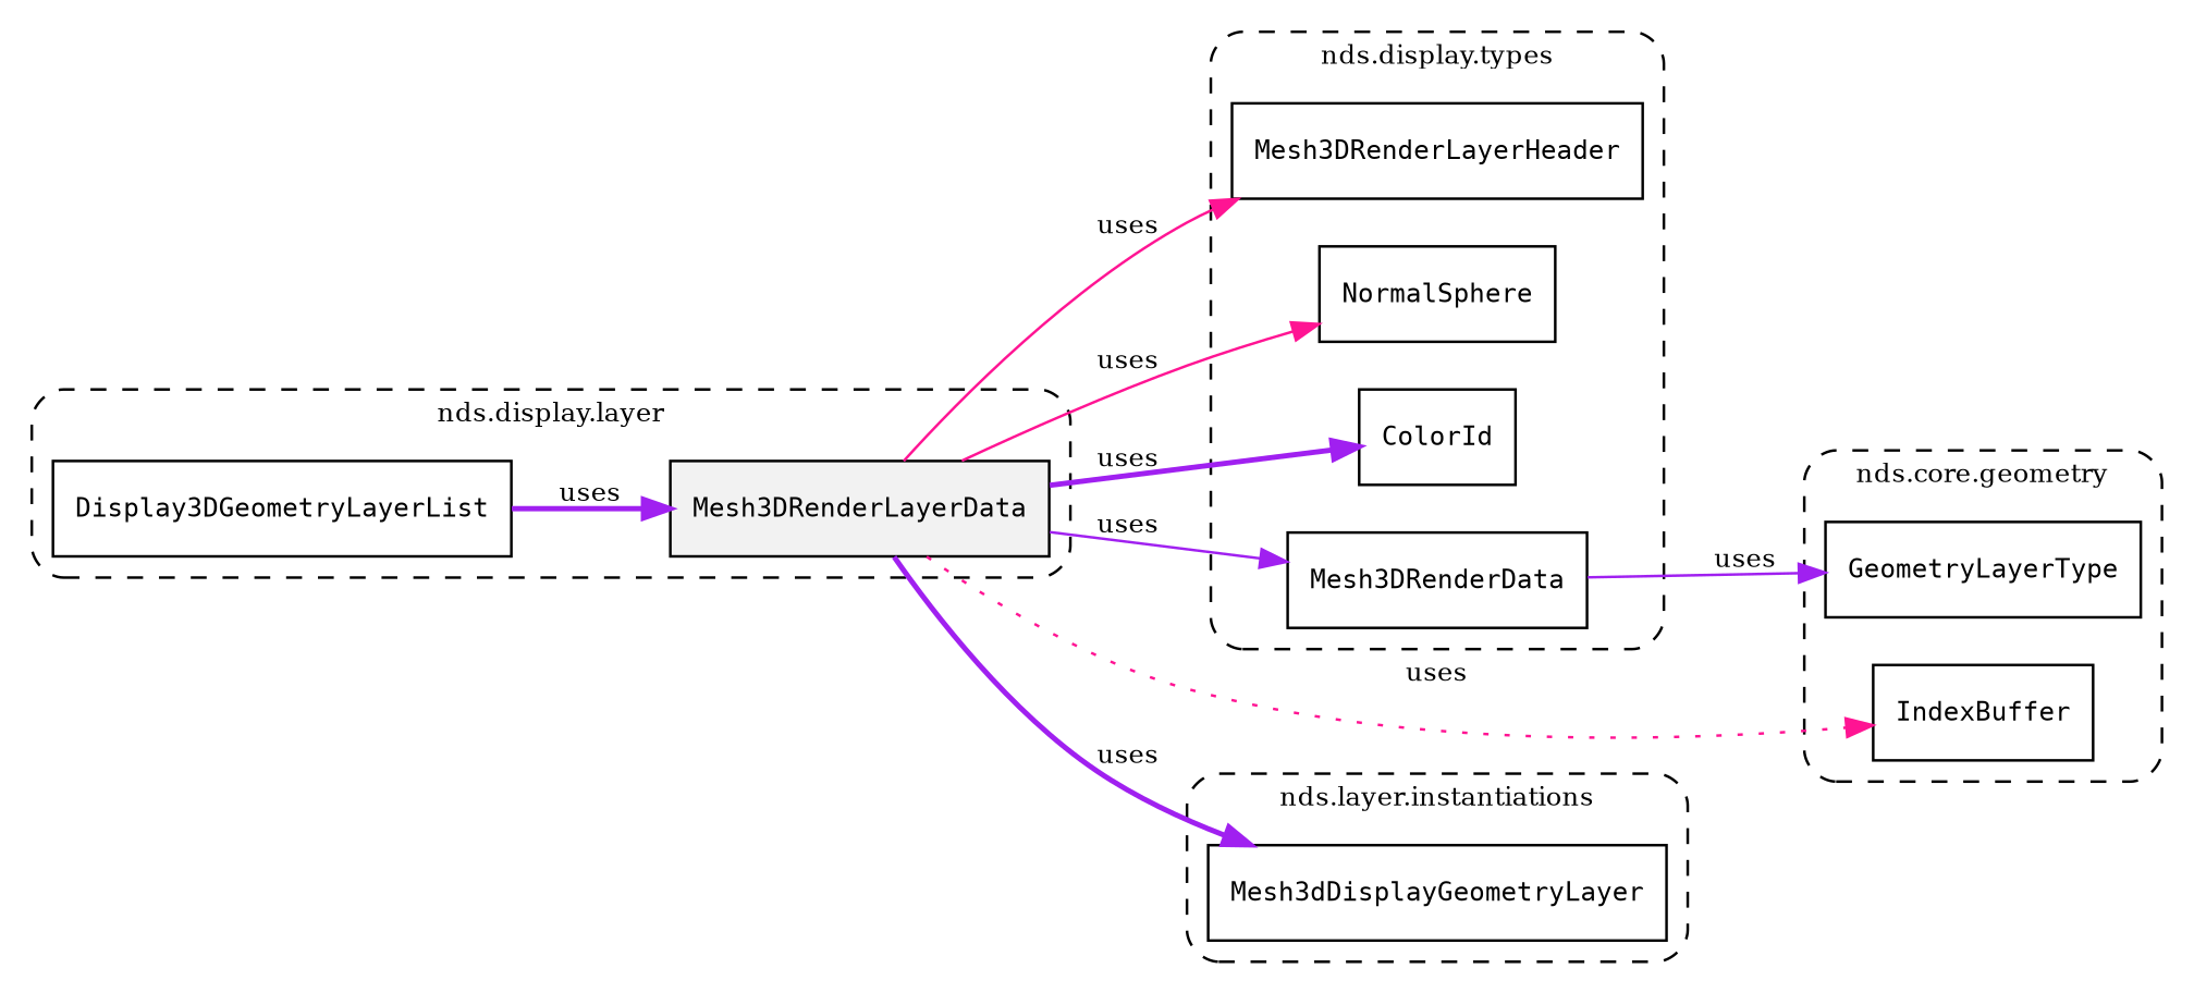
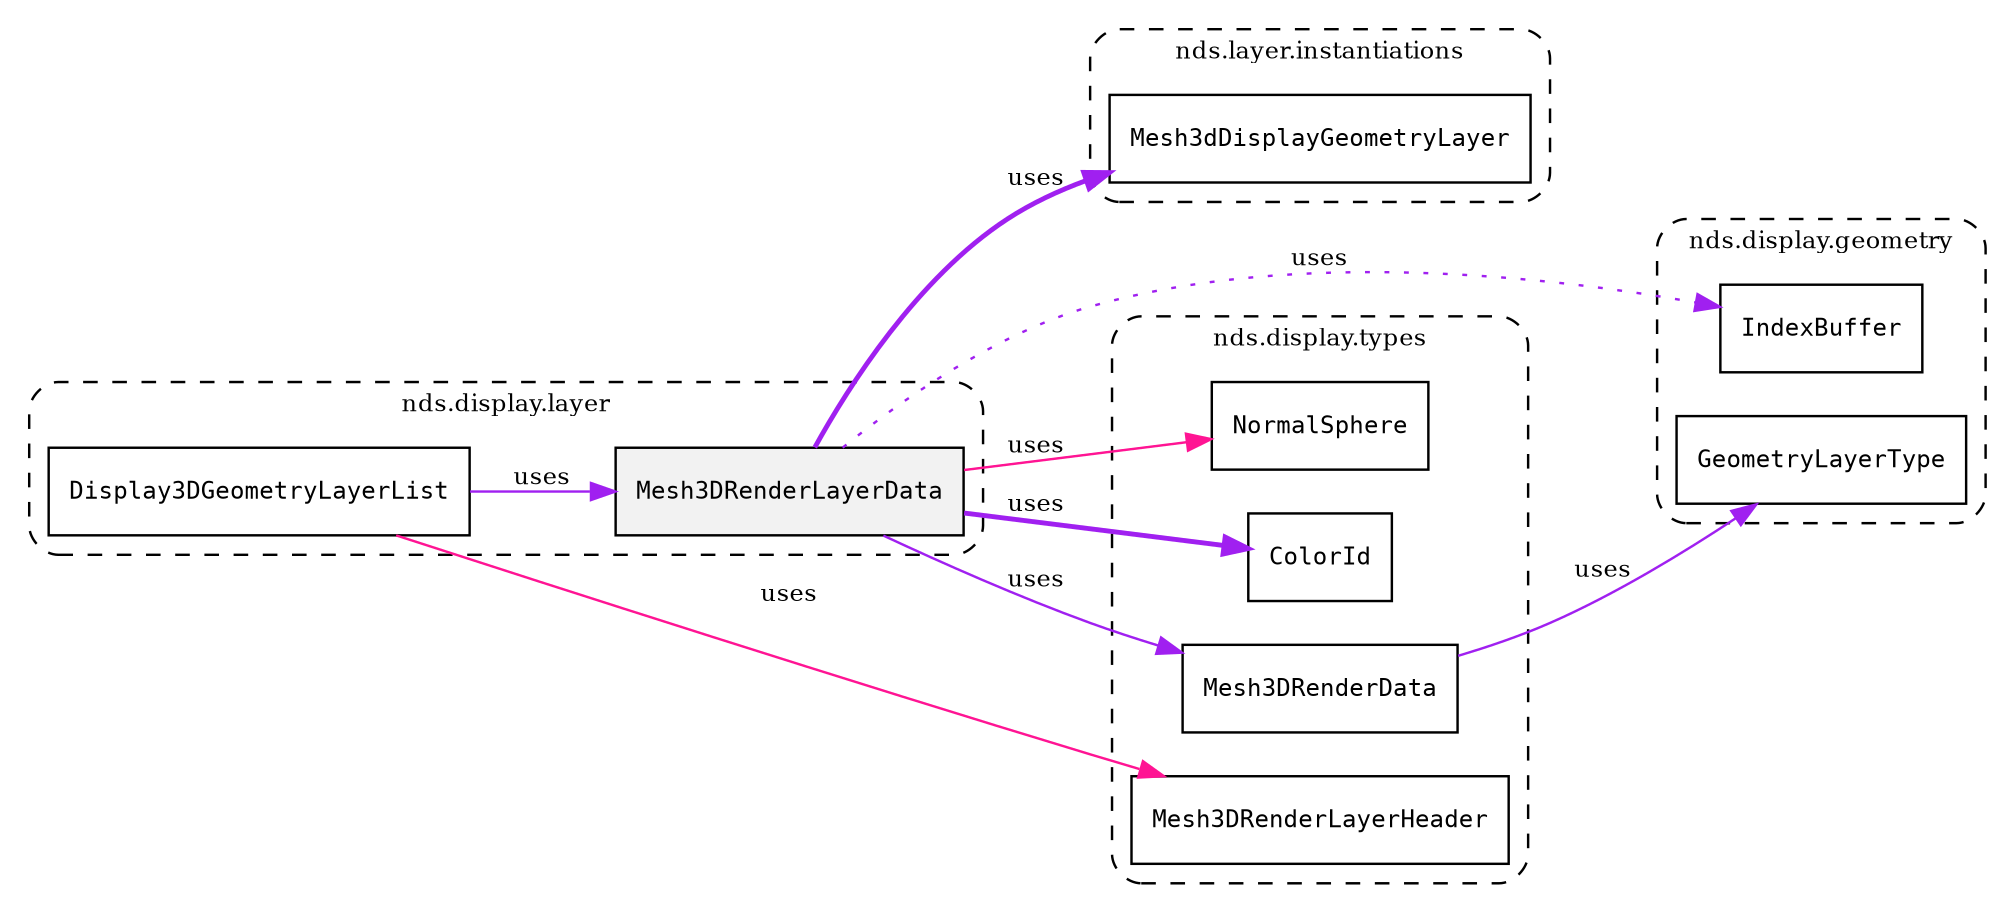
  digraph {
    fontsize=10
    rankdir=LR
    node [fontsize=10 shape=box]
    edge [color=purple fontsize=10 style=solid]
    n1 [fillcolor="#0000000D" label=<<font face="monospace"><table align="center" border="0" cellspacing="0" cellpadding="0"><tr><td href="../../../content/packages/nds.display.layer.html#Structure-Mesh3DRenderLayerData" title="Structure defined in nds.display.layer">Mesh3DRenderLayerData</td></tr></table></font>> style=filled]
    n2 [label=<<font face="monospace"><table align="center" border="0" cellspacing="0" cellpadding="0"><tr><td href="../../../content/packages/nds.display.layer.html#Structure-Display3DGeometryLayerList" title="Structure defined in nds.display.layer">Display3DGeometryLayerList</td></tr></table></font>>]
    n3 [label=<<font face="monospace"><table align="center" border="0" cellspacing="0" cellpadding="0"><tr><td href="../../../content/packages/nds.display.types.html#Structure-Mesh3DRenderLayerHeader" title="Structure defined in nds.display.types">Mesh3DRenderLayerHeader</td></tr></table></font>>]
    n4 [label=<<font face="monospace"><table align="center" border="0" cellspacing="0" cellpadding="0"><tr><td href="../../../content/packages/nds.display.types.html#Structure-NormalSphere" title="Structure defined in nds.display.types">NormalSphere</td></tr></table></font>>]
    n5 [label=<<font face="monospace"><table align="center" border="0" cellspacing="0" cellpadding="0"><tr><td href="../../../content/packages/nds.display.types.html#Subtype-ColorId" title="Subtype defined in nds.display.types">ColorId</td></tr></table></font>>]
    n6 [label=<<font face="monospace"><table align="center" border="0" cellspacing="0" cellpadding="0"><tr><td href="../../../content/packages/nds.display.types.html#Structure-Mesh3DRenderData" title="Structure defined in nds.display.types">Mesh3DRenderData</td></tr></table></font>>]
    n7 [label=<<font face="monospace"><table align="center" border="0" cellspacing="0" cellpadding="0"><tr><td href="../../../content/packages/nds.core.geometry.html#Enum-GeometryLayerType" title="Enum defined in nds.core.geometry">GeometryLayerType</td></tr></table></font>>]
    n8 [label=<<font face="monospace"><table align="center" border="0" cellspacing="0" cellpadding="0"><tr><td href="../../../content/packages/nds.core.geometry.html#Structure-IndexBuffer" title="Structure defined in nds.core.geometry">IndexBuffer</td></tr></table></font>>]
    n9 [label=<<font face="monospace"><table align="center" border="0" cellspacing="0" cellpadding="0"><tr><td href="../../../content/packages/nds.display.instantiations.html#InstantiateType-Mesh3dDisplayGeometryLayer" title="InstantiateType defined in nds.display.instantiations">Mesh3dDisplayGeometryLayer</td></tr></table></font>>]
    subgraph cluster_1 {
      label="nds.display.layer"
      style="dashed, rounded"
      n1
      n2
    }
    subgraph cluster_2 {
      label="nds.display.types"
      style="dashed, rounded"
      n3
      n4
      n5
      n6
    }
    subgraph cluster_3 {
-     label="nds.core.geometry"
+     label="nds.display.geometry"
      style="dashed, rounded"
      n7
      n8
    }
    subgraph cluster_4 {
      label="nds.layer.instantiations"
      style="dashed, rounded"
      n9
    }
-   n1 -> n3 [color=deeppink label=uses]
+   n2 -> n3 [color=deeppink label=uses]
    n1 -> n4 [color=deeppink label=uses]
    n1 -> n5 [label=uses style=bold]
    n1 -> n6 [label=uses]
-   n1 -> n8 [color=deeppink label=uses style=dotted]
+   n1 -> n8 [label=uses style=dotted]
    n1 -> n9 [label=uses style=bold]
-   n2 -> n1 [label=uses style=bold]
+   n2 -> n1 [label=uses]
    n6 -> n7 [label=uses]
  }
